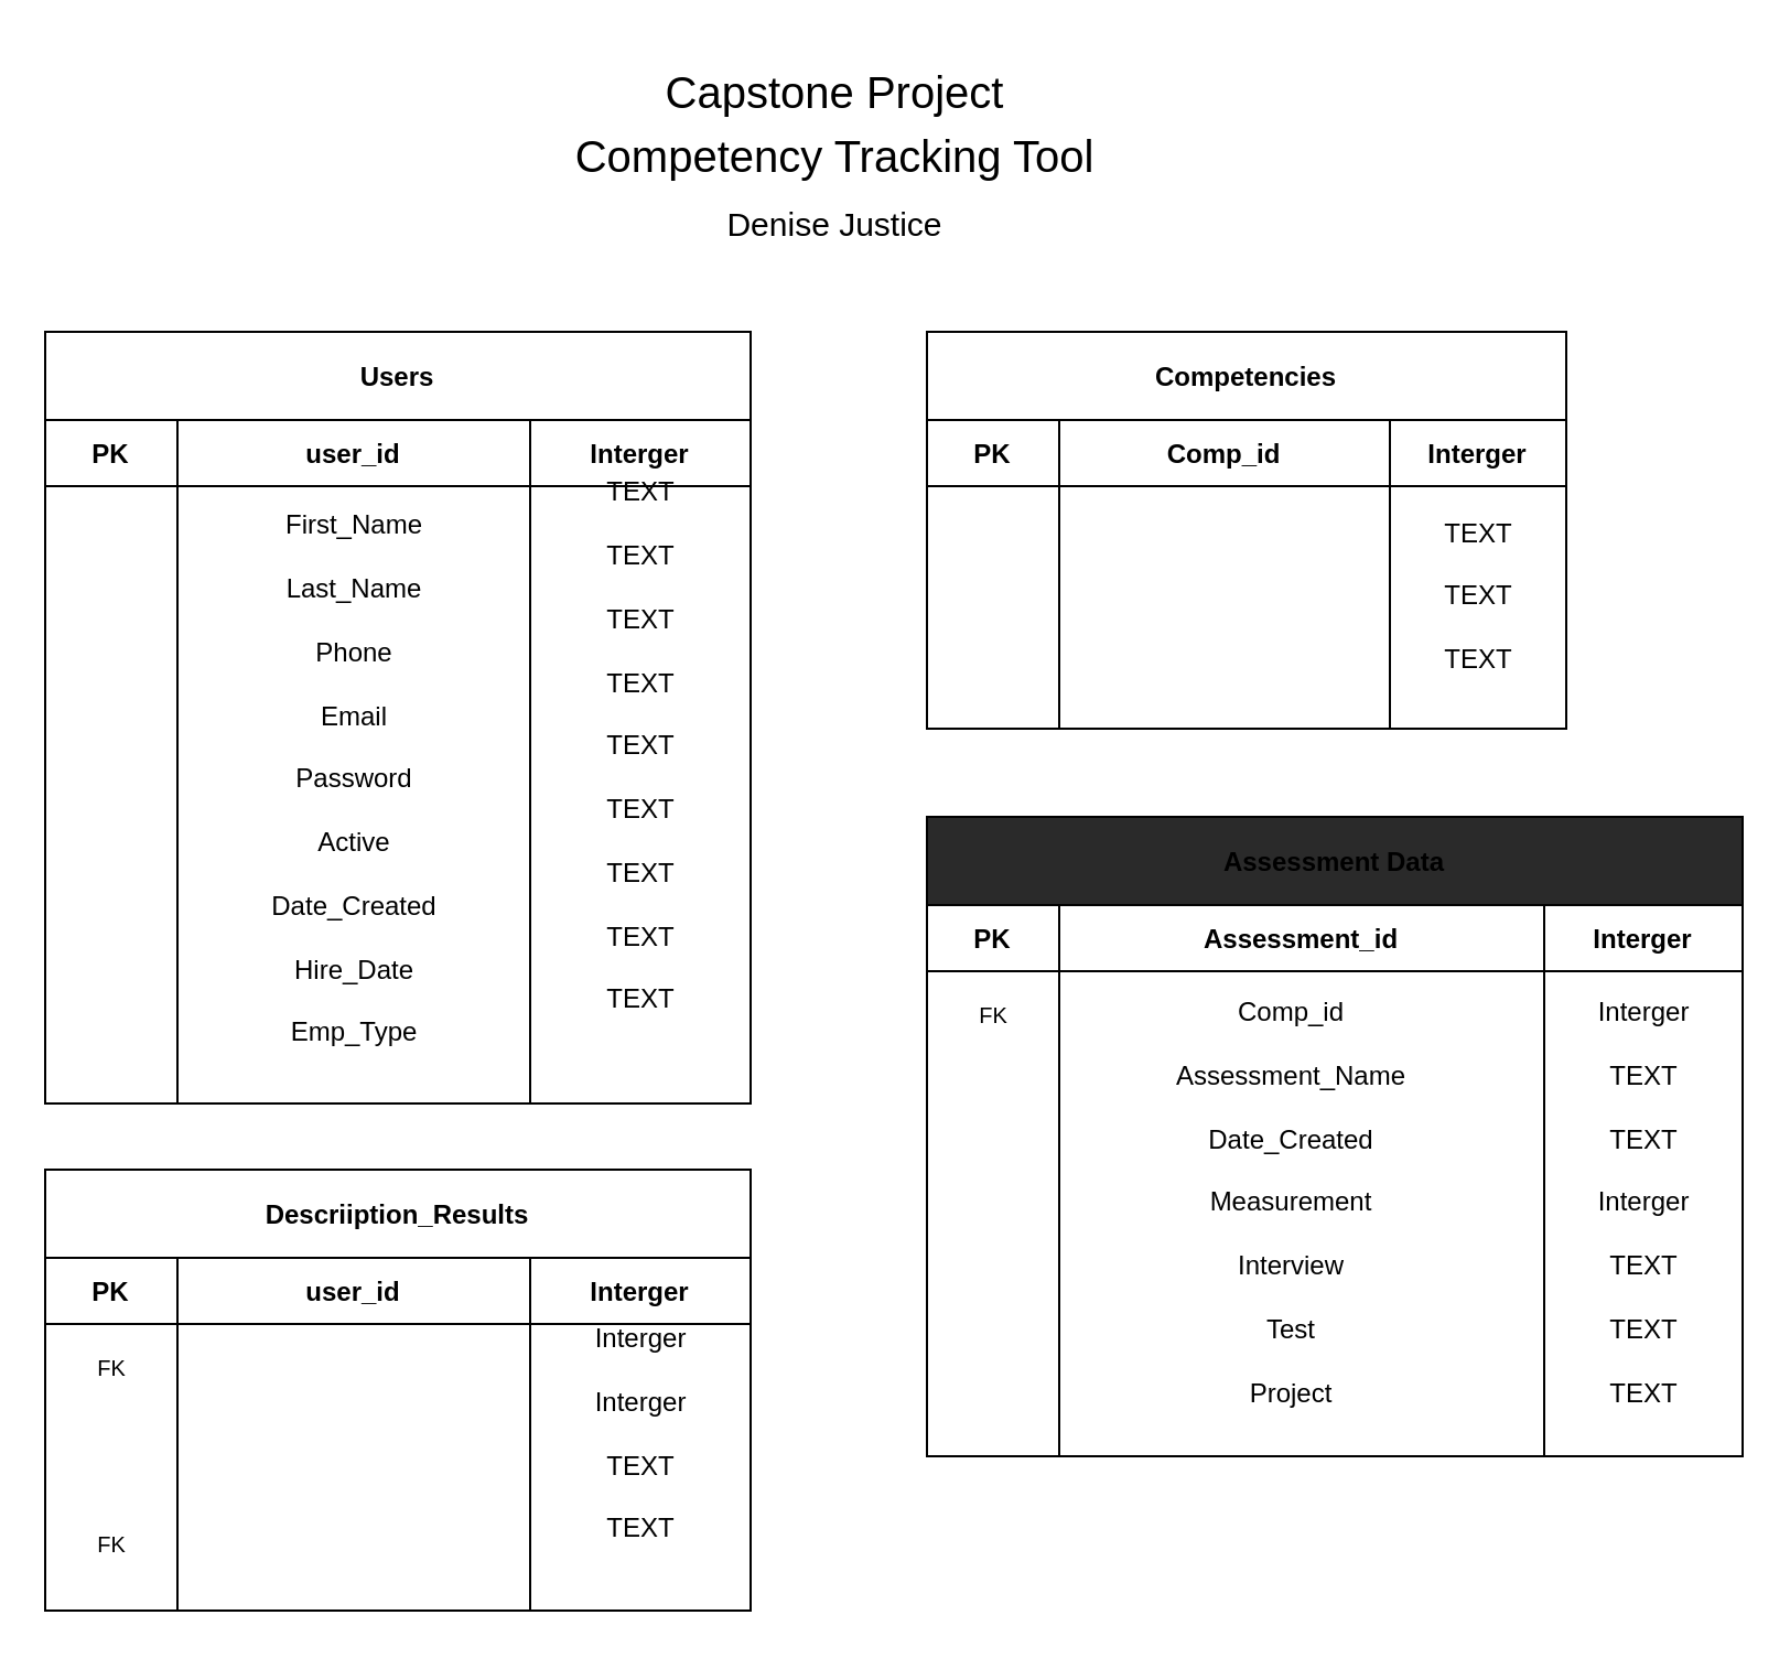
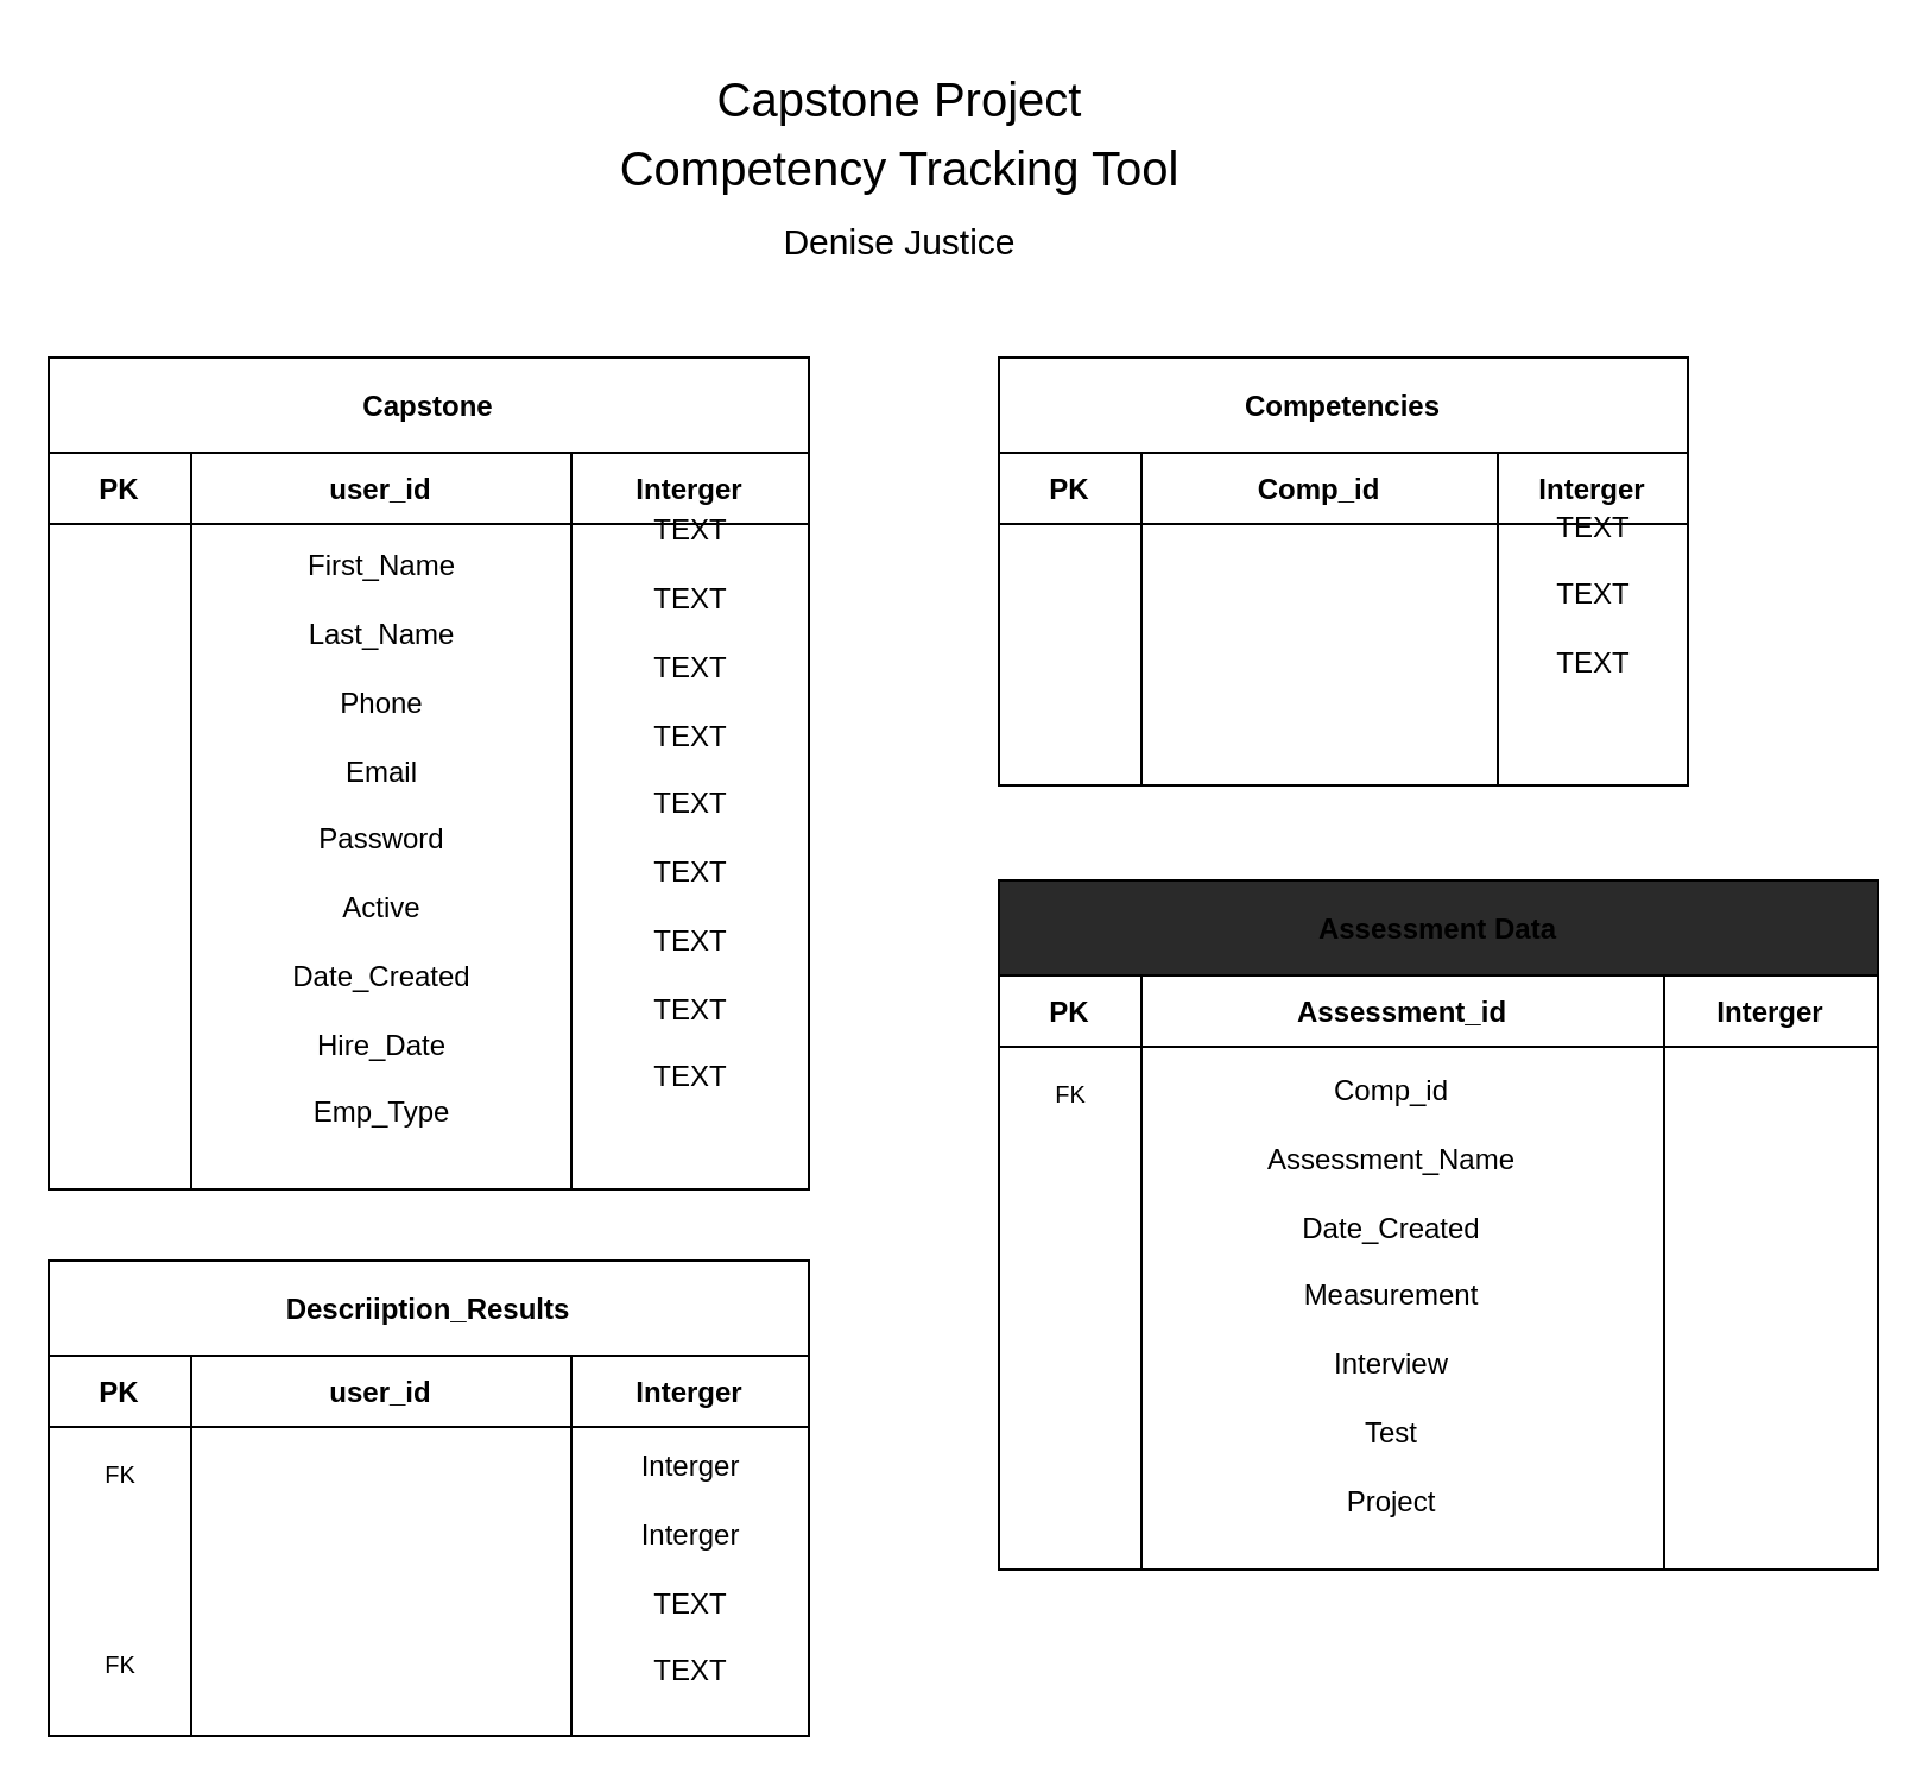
  <mxCell id="0" />
  <mxCell id="1" parent="0" />
- <mxCell id="2" value="Users" style="swimlane;childLayout=stackLayout;resizeParent=1;resizeParentMax=0;startSize=40;" parent="1" vertex="1"><mxGeometry x="20" y="150" width="320" height="350" as="geometry" /></mxCell>
+ <mxCell id="2" value="Capstone" style="swimlane;childLayout=stackLayout;resizeParent=1;resizeParentMax=0;startSize=40;" parent="1" vertex="1"><mxGeometry x="20" y="150" width="320" height="350" as="geometry" /></mxCell>
  <mxCell id="3" value="PK" style="swimlane;startSize=30;fillColor=none;" parent="2" vertex="1"><mxGeometry y="40" width="60" height="310" as="geometry"><mxRectangle y="40" width="30" height="340" as="alternateBounds" /></mxGeometry></mxCell>
  <mxCell id="4" value="user_id" style="swimlane;startSize=30;fillColor=none;" parent="2" vertex="1"><mxGeometry x="60" y="40" width="160" height="310" as="geometry" /></mxCell>
  <mxCell id="5" value="First_Name&lt;br&gt;&lt;br&gt;Last_Name&lt;br&gt;&lt;br&gt;Phone&lt;br&gt;&lt;br&gt;Email&lt;br&gt;&lt;br&gt;Password&lt;br&gt;&lt;br&gt;Active&lt;br&gt;&lt;br&gt;Date_Created&lt;br&gt;&lt;br&gt;Hire_Date&lt;br&gt;&lt;br&gt;Emp_Type" style="text;html=1;align=center;verticalAlign=middle;resizable=0;points=[];autosize=1;strokeColor=none;fillColor=none;" parent="4" vertex="1"><mxGeometry x="35" y="43" width="90" height="240" as="geometry" /></mxCell>
  <mxCell id="6" value="Interger" style="swimlane;startSize=30;fillColor=none;" parent="2" vertex="1"><mxGeometry x="220" y="40" width="100" height="310" as="geometry" /></mxCell>
  <mxCell id="7" value="TEXT&lt;br&gt;&lt;br&gt;TEXT&lt;br&gt;&lt;br&gt;TEXT&lt;br&gt;&lt;br&gt;TEXT&lt;br&gt;&lt;br&gt;TEXT&lt;br&gt;&lt;br&gt;TEXT&lt;br&gt;&lt;br&gt;TEXT&lt;br&gt;&lt;br&gt;TEXT&lt;br&gt;&lt;br&gt;TEXT" style="text;html=1;align=center;verticalAlign=middle;resizable=0;points=[];autosize=1;strokeColor=none;fillColor=none;" parent="6" vertex="1"><mxGeometry x="25" y="28" width="50" height="240" as="geometry" /></mxCell>
  <mxCell id="8" value="Competencies" style="swimlane;childLayout=stackLayout;resizeParent=1;resizeParentMax=0;startSize=40;" parent="1" vertex="1"><mxGeometry x="420" y="150" width="290" height="180" as="geometry" /></mxCell>
  <mxCell id="9" value="PK" style="swimlane;startSize=30;fillColor=none;" parent="8" vertex="1"><mxGeometry y="40" width="60" height="140" as="geometry" /></mxCell>
  <mxCell id="10" value="Comp_id" style="swimlane;startSize=30;fillColor=none;" parent="8" vertex="1"><mxGeometry x="60" y="40" width="150" height="140" as="geometry" /></mxCell>
  <mxCell id="11" value="Interger" style="swimlane;startSize=30;fillColor=none;" parent="8" vertex="1"><mxGeometry x="210" y="40" width="80" height="140" as="geometry"><mxRectangle x="290" y="20" width="30" height="500" as="alternateBounds" /></mxGeometry></mxCell>
- <mxCell id="12" value="TEXT&lt;br&gt;&lt;br&gt;TEXT&lt;br&gt;&lt;br&gt;TEXT" style="text;html=1;align=center;verticalAlign=middle;resizable=0;points=[];autosize=1;strokeColor=none;fillColor=none;" parent="11" vertex="1"><mxGeometry x="15" y="40" width="50" height="80" as="geometry" /></mxCell>
+ <mxCell id="12" value="TEXT&lt;br&gt;&lt;br&gt;TEXT&lt;br&gt;&lt;br&gt;TEXT" style="text;html=1;align=center;verticalAlign=middle;resizable=0;points=[];autosize=1;strokeColor=none;fillColor=none;" parent="11" vertex="1"><mxGeometry x="15" y="20" width="50" height="80" as="geometry" /></mxCell>
  <mxCell id="13" value="Descriiption_Results" style="swimlane;childLayout=stackLayout;resizeParent=1;resizeParentMax=0;startSize=40;" parent="1" vertex="1"><mxGeometry x="20" y="530" width="320" height="200" as="geometry" /></mxCell>
  <mxCell id="14" value="PK" style="swimlane;startSize=30;fillColor=none;" parent="13" vertex="1"><mxGeometry y="40" width="60" height="160" as="geometry" /></mxCell>
  <mxCell id="15" value="FK" style="text;html=1;align=center;verticalAlign=middle;resizable=0;points=[];autosize=1;strokeColor=none;fillColor=none;fontSize=10;" parent="14" vertex="1"><mxGeometry x="15" y="120" width="30" height="20" as="geometry" /></mxCell>
  <mxCell id="16" value="user_id" style="swimlane;startSize=30;fillColor=none;" parent="13" vertex="1"><mxGeometry x="60" y="40" width="160" height="160" as="geometry" /></mxCell>
  <mxCell id="17" value="Interger" style="swimlane;startSize=30;fillColor=none;" parent="13" vertex="1"><mxGeometry x="220" y="40" width="100" height="160" as="geometry" /></mxCell>
- <mxCell id="18" value="Interger&lt;br&gt;&lt;br&gt;Interger&lt;br&gt;&lt;br&gt;TEXT&lt;br&gt;&lt;br&gt;TEXT" style="text;html=1;align=center;verticalAlign=middle;resizable=0;points=[];autosize=1;strokeColor=none;fillColor=none;" parent="17" vertex="1"><mxGeometry x="20" y="30" width="60" height="100" as="geometry" /></mxCell>
+ <mxCell id="18" value="Interger&lt;br&gt;&lt;br&gt;Interger&lt;br&gt;&lt;br&gt;TEXT&lt;br&gt;&lt;br&gt;TEXT" style="text;html=1;align=center;verticalAlign=middle;resizable=0;points=[];autosize=1;strokeColor=none;fillColor=none;" parent="17" vertex="1"><mxGeometry x="20" y="40" width="60" height="100" as="geometry" /></mxCell>
  <mxCell id="19" value="Assessment Data" style="swimlane;childLayout=stackLayout;resizeParent=1;resizeParentMax=0;startSize=40;fillColor=#2A2A2A;gradientColor=none;" parent="1" vertex="1"><mxGeometry x="420" y="370" width="370" height="290" as="geometry" /></mxCell>
  <mxCell id="20" value="PK" style="swimlane;startSize=30;fillColor=none;" parent="19" vertex="1"><mxGeometry y="40" width="60" height="250" as="geometry"><mxRectangle y="20" width="30" height="280" as="alternateBounds" /></mxGeometry></mxCell>
  <mxCell id="21" value="Assessment_id" style="swimlane;startSize=30;gradientColor=none;swimlaneFillColor=none;fillColor=none;" parent="19" vertex="1"><mxGeometry x="60" y="40" width="220" height="250" as="geometry" /></mxCell>
  <mxCell id="22" value="Comp_id&lt;br&gt;&lt;br&gt;Assessment_Name&lt;br&gt;&lt;br&gt;Date_Created&lt;br&gt;&lt;br&gt;Measurement&lt;br&gt;&lt;br&gt;Interview&lt;br&gt;&lt;br&gt;Test&lt;br&gt;&lt;br&gt;Project" style="text;html=1;align=center;verticalAlign=middle;resizable=0;points=[];autosize=1;strokeColor=none;fillColor=none;" parent="21" vertex="1"><mxGeometry x="45" y="40" width="120" height="190" as="geometry" /></mxCell>
  <mxCell id="23" value="Interger" style="swimlane;startSize=30;fillColor=none;" parent="19" vertex="1"><mxGeometry x="280" y="40" width="90" height="250" as="geometry"><mxRectangle x="280" y="20" width="30" height="280" as="alternateBounds" /></mxGeometry></mxCell>
- <mxCell id="24" value="Interger&lt;br&gt;&lt;br&gt;TEXT&lt;br&gt;&lt;br&gt;TEXT&lt;br&gt;&lt;br&gt;Interger&lt;br&gt;&lt;br&gt;TEXT&lt;br&gt;&lt;br&gt;TEXT&lt;br&gt;&lt;br&gt;TEXT" style="text;html=1;align=center;verticalAlign=middle;resizable=0;points=[];autosize=1;strokeColor=none;fillColor=none;" parent="23" vertex="1"><mxGeometry x="15" y="40" width="60" height="190" as="geometry" /></mxCell>
  <mxCell id="25" value="&lt;font&gt;&lt;span style=&quot;font-size: 20px ; font-weight: normal&quot;&gt;Capstone Project&lt;br&gt;Competency Tracking Tool&lt;br&gt;&lt;/span&gt;&lt;span style=&quot;font-weight: 400&quot;&gt;&lt;font style=&quot;font-size: 15px&quot;&gt;Denise Justice&lt;/font&gt;&lt;/span&gt;&lt;span style=&quot;font-size: 20px ; font-weight: normal&quot;&gt;&lt;br&gt;&lt;/span&gt;&lt;/font&gt;" style="text;strokeColor=none;fillColor=none;html=1;fontSize=24;fontStyle=1;verticalAlign=middle;align=center;" parent="1" vertex="1"><mxGeometry x="260" y="20" width="235" height="100" as="geometry" /></mxCell>
  <mxCell id="26" value="FK" style="text;html=1;align=center;verticalAlign=middle;resizable=0;points=[];autosize=1;strokeColor=none;fillColor=none;fontSize=10;" parent="1" vertex="1"><mxGeometry x="35" y="610" width="30" height="20" as="geometry" /></mxCell>
  <mxCell id="27" value="FK" style="text;html=1;align=center;verticalAlign=middle;resizable=0;points=[];autosize=1;strokeColor=none;fillColor=none;fontSize=10;" parent="1" vertex="1"><mxGeometry x="435" y="450" width="30" height="20" as="geometry" /></mxCell>
